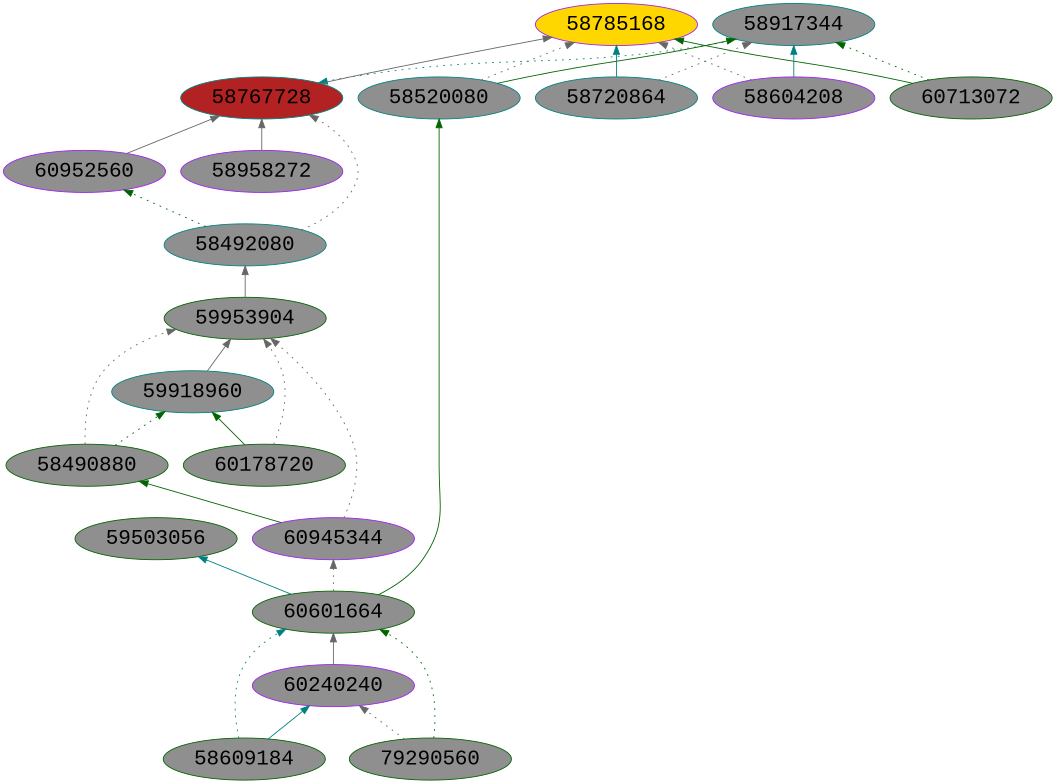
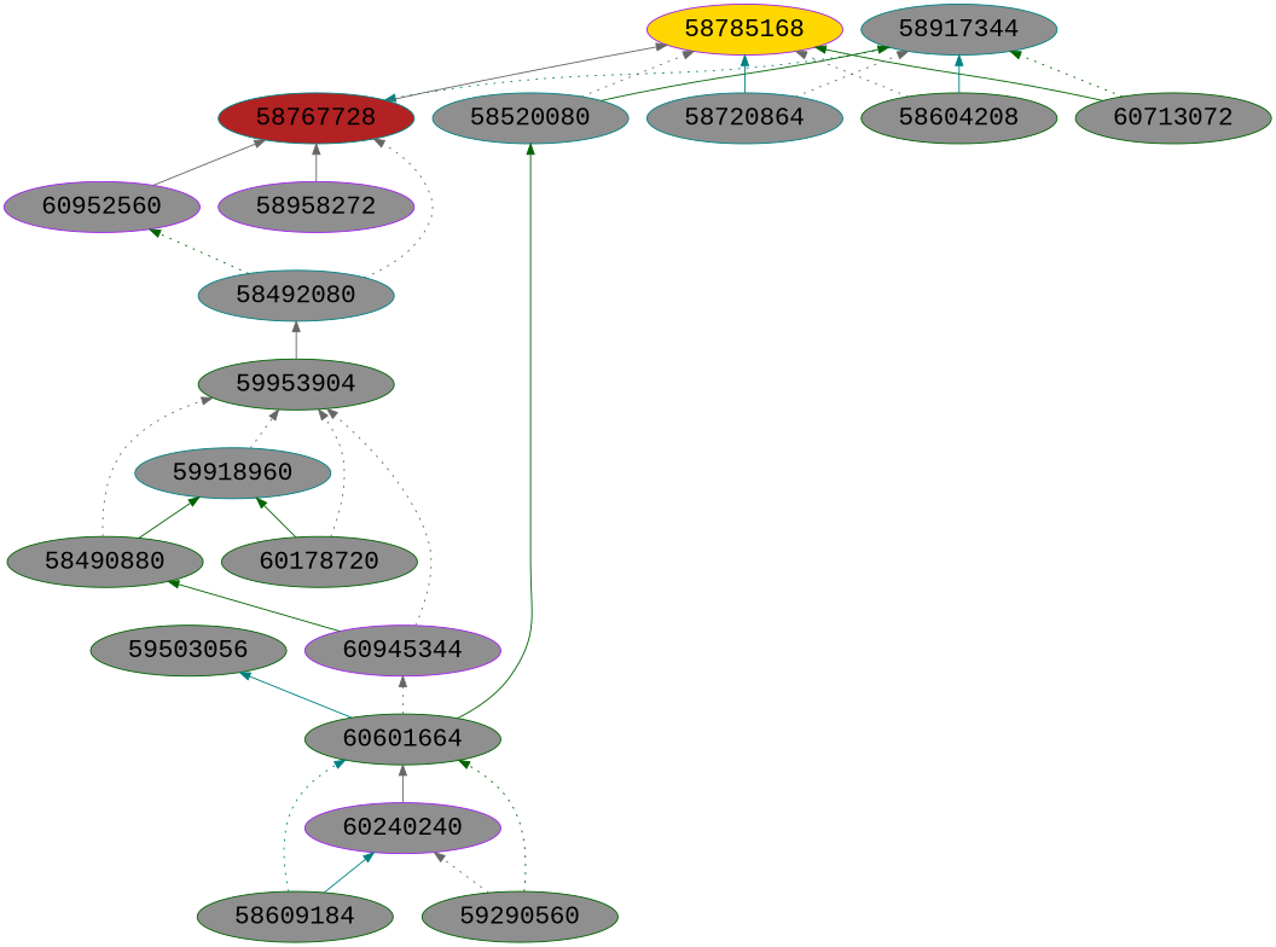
  digraph {
    fontname="Liberation Mono"
    fontsize=24
    rankdir=BT
    node [color=darkgreen fillcolor=grey56 fontname="Liberation Mono" fontsize=24 shape=ellipse style=filled]
    edge [arrowhead=normal color=gray40 constraint=true fontname="Liberation Mono" style=solid]
    60601664
    60240240 [color=purple]
    58609184
-   59290560 [label=79290560]
+   59290560
    59503056
    59953904
    59918960 [color=teal]
    60178720
    60945344 [color=purple]
    58490880
    58785168 [color=purple fillcolor=gold]
    58917344 [color=teal]
    60713072
    58520080 [color=teal]
    58720864 [color=teal]
-   58604208 [color=purple]
+   58604208
    58767728 [color=teal fillcolor=firebrick]
    60952560 [color=purple]
    58958272 [color=purple]
    58492080 [color=teal]
    subgraph sub_1 {
      subgraph sub_2 {
        60601664
        60240240
        58609184
        59290560
      }
      subgraph sub_3 {
        59503056
      }
      subgraph sub_4 {
        59953904
        59918960
        60178720
        60945344
        58490880
      }
      subgraph sub_5 {
        58785168
        58917344
        60713072
        58520080
        58720864
        58604208
      }
    }
    subgraph sub_6 {
      58767728
      60952560
      58958272
      58492080
    }
    60601664 -> 59503056 [color=teal]
    60601664 -> 60945344 [style=dotted]
    60601664 -> 58520080 [color=darkgreen]
    60240240 -> 60601664
    58609184 -> 60601664 [color=teal style=dotted]
    58609184 -> 60240240 [color=teal]
    59290560 -> 60601664 [color=darkgreen style=dotted]
    59290560 -> 60240240 [style=dotted]
    59953904 -> 58492080
-   59918960 -> 59953904
+   59918960 -> 59953904 [style=dotted]
    60178720 -> 59953904 [style=dotted]
    60178720 -> 59918960 [color=darkgreen]
    60945344 -> 59953904 [style=dotted]
    60945344 -> 58490880 [color=darkgreen]
    58490880 -> 59953904 [style=dotted]
-   58490880 -> 59918960 [color=darkgreen style=dotted]
+   58490880 -> 59918960 [color=darkgreen]
    58917344 -> 58767728 [color=teal constraint=false style=dotted]
    60713072 -> 58785168 [color=darkgreen]
    60713072 -> 58917344 [color=darkgreen style=dotted]
    58520080 -> 58785168 [style=dotted]
    58520080 -> 58917344 [color=darkgreen]
    58720864 -> 58785168 [color=teal]
    58720864 -> 58917344 [style=dotted]
    58604208 -> 58785168 [style=dotted]
    58604208 -> 58917344 [color=teal]
    58767728 -> 58785168
    60952560 -> 58767728
    58958272 -> 58767728
    58492080 -> 58767728 [style=dotted]
    58492080 -> 60952560 [color=darkgreen style=dotted]
  }
